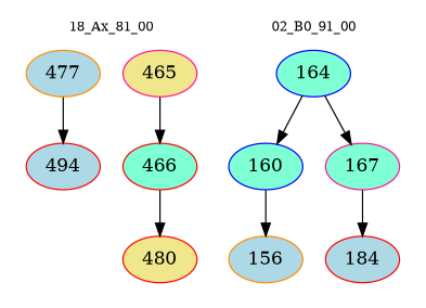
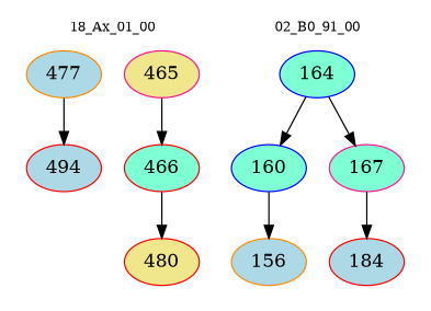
  digraph {
    node [color=red fillcolor=lightblue style=filled]
    edge [color=black]
    n1 [color=deeppink fillcolor=khaki label=465]
    n2 [color=darkorange label=477]
    n3 [fillcolor=aquamarine label=466]
    n4 [label=494]
    n5 [fillcolor=khaki label=480]
    n6 [color=blue fillcolor=aquamarine label=164]
    n7 [color=blue fillcolor=aquamarine label=160]
    n8 [color=deeppink fillcolor=aquamarine label=167]
    n9 [color=darkorange label=156]
    n10 [label=184]
    subgraph cluster_1 {
      color=white
      fontsize=10
-     label="18_Ax_81_00"
+     label="18_Ax_01_00"
      n1
      n2
      n3
      n4
      n5
    }
    subgraph cluster_2 {
      color=white
      fontsize=10
      label="02_B0_91_00"
      n6
      n7
      n8
      n9
      n10
    }
    n1 -> n3
    n2 -> n4
    n3 -> n5
    n6 -> n7
    n6 -> n8
    n7 -> n9
    n8 -> n10
  }
